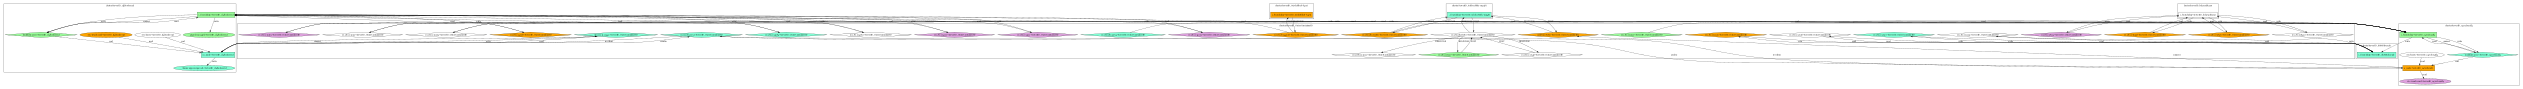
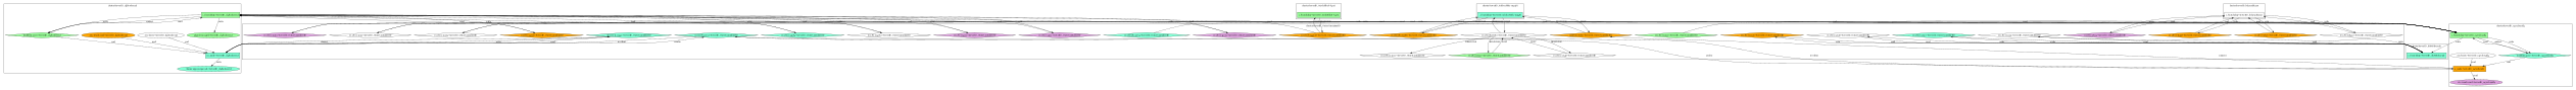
  digraph {
    fontname="Playfair Display"
    node [fillcolor=white fontname="Playfair Display" shape=diamond style=filled]
    edge [fontname="Playfair Display"]
    "1_fwatchdog#ServerID_1f4f60deee3d" [fillcolor=palegreen shape=box]
    "localhost:3000#ServerID_1f4f60deee3d" [fillcolor=palegreen]
    "10_node#ServerID_1f4f60deee3d" [fillcolor=aquamarine shape=box]
    "/etc/hosts#ServerID_1f4f60deee3d" [shape=ellipse]
    "/etc/resolv.conf#ServerID_1f4f60deee3d" [fillcolor=orange shape=ellipse]
    "/home/app/escape2.sh#ServerID_1f4f60deee3d" [fillcolor=aquamarine shape=ellipse]
    "pipe:[77303348]#ServerID_1f4f60deee3d" [fillcolor=palegreen shape=ellipse]
-   "1_fwatchdog#ServerID_667d78fb58-847xt" [fillcolor=orange shape=box]
+   "1_fwatchdog#ServerID_667d78fb58-847xt" [fillcolor=palegreen shape=box]
    "1_fwatchdog#ServerID_6dcbcc88d5-mp48t" [fillcolor=aquamarine shape=box]
    "10.1.80.183:44908#ServerID_OuterContainerID" [fillcolor=orange]
    "gateway:8080#ServerID_OuterContainerID" [fillcolor=orange]
    "10.1.80.183:60986#ServerID_OuterContainerID" [fillcolor=orange]
    "10.1.80.183:8080#ServerID_OuterContainerID"
    "10.152.183.10:53#ServerID_OuterContainerID" [fillcolor=aquamarine]
    "182.255.35.53:443#ServerID_OuterContainerID" [fillcolor=aquamarine]
    "10.1.80.1:34029#ServerID_OuterContainerID" [fillcolor=plum]
    "10.1.80.1:34028#ServerID_OuterContainerID" [fillcolor=orange]
    "10.1.80.1:39310#ServerID_OuterContainerID" [fillcolor=palegreen]
    "10.1.80.1:39311#ServerID_OuterContainerID"
    "10.1.80.1:32920#ServerID_OuterContainerID" [fillcolor=orange]
    "10.1.80.1:32918#ServerID_OuterContainerID"
    "10.1.80.1:58458#ServerID_OuterContainerID" [fillcolor=orange]
    "10.1.80.1:58459#ServerID_OuterContainerID"
    "10.1.80.183:32794#ServerID_OuterContainerID" [fillcolor=aquamarine]
    "10.1.80.1:34084#ServerID_OuterContainerID" [fillcolor=aquamarine]
    "10.1.80.1:34082#ServerID_OuterContainerID"
    "10.1.80.1:39365#ServerID_OuterContainerID" [fillcolor=plum]
    "10.1.80.1:39364#ServerID_OuterContainerID"
    "10.1.80.1:32972#ServerID_OuterContainerID" [fillcolor=aquamarine]
    "10.1.80.1:32974#ServerID_OuterContainerID"
    "10.1.80.1:58516#ServerID_OuterContainerID" [fillcolor=orange]
    "10.1.80.1:58514#ServerID_OuterContainerID" [fillcolor=plum]
    "10.1.80.1:34110#ServerID_OuterContainerID" [fillcolor=plum]
    "10.1.80.1:34112#ServerID_OuterContainerID" [fillcolor=plum]
    "10.1.80.1:21548#ServerID_OuterContainerID"
    n36 [label="10.9.88.125:31112#ServerID_OuterContainerID"]
    "10.1.80.1:16157#ServerID_OuterContainerID" [fillcolor=palegreen]
    "1_fwatchdog#ServerID_bd3e51d82a9e" [shape=box]
    "1_fwatchdog#ServerID_d68681b9e3dc" [fillcolor=aquamarine shape=box]
    "1_fwatchdog#ServerID_e47e2b15aff4" [fillcolor=palegreen shape=box]
    "localhost:3000#ServerID_e47e2b15aff4" [fillcolor=aquamarine]
    "/etc/hosts#ServerID_e47e2b15aff4" [shape=ellipse]
    "9_node#ServerID_e47e2b15aff4" [fillcolor=orange shape=box]
    "/etc/resolv.conf#ServerID_e47e2b15aff4" [fillcolor=plum shape=ellipse]
    subgraph cluster_1 {
      label=clusterServerID_1f4f60deee3d
      "1_fwatchdog#ServerID_1f4f60deee3d"
      "localhost:3000#ServerID_1f4f60deee3d"
      "10_node#ServerID_1f4f60deee3d"
      "/etc/hosts#ServerID_1f4f60deee3d"
      "/etc/resolv.conf#ServerID_1f4f60deee3d"
      "/home/app/escape2.sh#ServerID_1f4f60deee3d"
      "pipe:[77303348]#ServerID_1f4f60deee3d"
    }
    subgraph cluster_2 {
      label="clusterServerID_667d78fb58-847xt"
      "1_fwatchdog#ServerID_667d78fb58-847xt"
    }
    subgraph cluster_3 {
      label="clusterServerID_6dcbcc88d5-mp48t"
      "1_fwatchdog#ServerID_6dcbcc88d5-mp48t"
    }
    subgraph cluster_4 {
      label=clusterServerID_OuterContainerID
      "10.1.80.183:44908#ServerID_OuterContainerID"
      "gateway:8080#ServerID_OuterContainerID"
      "10.1.80.183:60986#ServerID_OuterContainerID"
      "10.1.80.183:8080#ServerID_OuterContainerID"
      "10.152.183.10:53#ServerID_OuterContainerID"
      "182.255.35.53:443#ServerID_OuterContainerID"
      "10.1.80.1:34029#ServerID_OuterContainerID"
      "10.1.80.1:34028#ServerID_OuterContainerID"
      "10.1.80.1:39310#ServerID_OuterContainerID"
      "10.1.80.1:39311#ServerID_OuterContainerID"
      "10.1.80.1:32920#ServerID_OuterContainerID"
      "10.1.80.1:32918#ServerID_OuterContainerID"
      "10.1.80.1:58458#ServerID_OuterContainerID"
      "10.1.80.1:58459#ServerID_OuterContainerID"
      "10.1.80.183:32794#ServerID_OuterContainerID"
      "10.1.80.1:34084#ServerID_OuterContainerID"
      "10.1.80.1:34082#ServerID_OuterContainerID"
      "10.1.80.1:39365#ServerID_OuterContainerID"
      "10.1.80.1:39364#ServerID_OuterContainerID"
      "10.1.80.1:32972#ServerID_OuterContainerID"
      "10.1.80.1:32974#ServerID_OuterContainerID"
      "10.1.80.1:58516#ServerID_OuterContainerID"
      "10.1.80.1:58514#ServerID_OuterContainerID"
      "10.1.80.1:34110#ServerID_OuterContainerID"
      "10.1.80.1:34112#ServerID_OuterContainerID"
      "10.1.80.1:21548#ServerID_OuterContainerID"
      n36
      "10.1.80.1:16157#ServerID_OuterContainerID"
    }
    subgraph cluster_5 {
      label=clusterServerID_bd3e51d82a9e
      "1_fwatchdog#ServerID_bd3e51d82a9e"
    }
    subgraph cluster_6 {
      label=clusterServerID_d68681b9e3dc
      "1_fwatchdog#ServerID_d68681b9e3dc"
    }
    subgraph cluster_7 {
      label=clusterServerID_e47e2b15aff4
      "1_fwatchdog#ServerID_e47e2b15aff4"
      "localhost:3000#ServerID_e47e2b15aff4"
      "/etc/hosts#ServerID_e47e2b15aff4"
      "9_node#ServerID_e47e2b15aff4"
      "/etc/resolv.conf#ServerID_e47e2b15aff4"
    }
    "1_fwatchdog#ServerID_1f4f60deee3d" -> "localhost:3000#ServerID_1f4f60deee3d" [label=write]
    "1_fwatchdog#ServerID_1f4f60deee3d" -> "localhost:3000#ServerID_1f4f60deee3d" [label=connect]
    "1_fwatchdog#ServerID_1f4f60deee3d" -> "pipe:[77303348]#ServerID_1f4f60deee3d" [label=write]
    "1_fwatchdog#ServerID_1f4f60deee3d" -> "10.1.80.1:34029#ServerID_OuterContainerID" [label=write]
    "1_fwatchdog#ServerID_1f4f60deee3d" -> "10.1.80.1:34028#ServerID_OuterContainerID" [label=write]
    "1_fwatchdog#ServerID_1f4f60deee3d" -> "10.1.80.1:34084#ServerID_OuterContainerID" [label=write]
    "1_fwatchdog#ServerID_1f4f60deee3d" -> "10.1.80.1:34082#ServerID_OuterContainerID" [label=write]
    "1_fwatchdog#ServerID_1f4f60deee3d" -> "10.1.80.1:34110#ServerID_OuterContainerID" [label=write]
    "1_fwatchdog#ServerID_1f4f60deee3d" -> "10.1.80.1:34112#ServerID_OuterContainerID" [label=write]
    "localhost:3000#ServerID_1f4f60deee3d" -> "1_fwatchdog#ServerID_1f4f60deee3d" [label=read]
    "localhost:3000#ServerID_1f4f60deee3d" -> "10_node#ServerID_1f4f60deee3d" [label=read]
    "10_node#ServerID_1f4f60deee3d" -> "/home/app/escape2.sh#ServerID_1f4f60deee3d" [label=write]
    "10_node#ServerID_1f4f60deee3d" -> "10.152.183.10:53#ServerID_OuterContainerID" [label=sendto]
    "10_node#ServerID_1f4f60deee3d" -> "182.255.35.53:443#ServerID_OuterContainerID" [label=connect]
    "10_node#ServerID_1f4f60deee3d" -> "182.255.35.53:443#ServerID_OuterContainerID" [label=write]
    "/etc/hosts#ServerID_1f4f60deee3d" -> "10_node#ServerID_1f4f60deee3d" [label=read]
    "/etc/resolv.conf#ServerID_1f4f60deee3d" -> "10_node#ServerID_1f4f60deee3d" [label=read]
    "1_fwatchdog#ServerID_667d78fb58-847xt" -> "10.1.80.183:44908#ServerID_OuterContainerID" [label=RESPONSE]
    "1_fwatchdog#ServerID_6dcbcc88d5-mp48t" -> "gateway:8080#ServerID_OuterContainerID" [label=POST]
    "1_fwatchdog#ServerID_6dcbcc88d5-mp48t" -> "10.1.80.183:60986#ServerID_OuterContainerID" [label=RESPONSE]
    "1_fwatchdog#ServerID_6dcbcc88d5-mp48t" -> "10.1.80.183:8080#ServerID_OuterContainerID" [label=POST]
    "10.1.80.183:44908#ServerID_OuterContainerID" -> "1_fwatchdog#ServerID_1f4f60deee3d" [label=read]
    "10.1.80.183:44908#ServerID_OuterContainerID" -> "1_fwatchdog#ServerID_667d78fb58-847xt" [label=POST]
    "gateway:8080#ServerID_OuterContainerID" -> "1_fwatchdog#ServerID_6dcbcc88d5-mp48t" [label=RESPONSE]
    "10.1.80.183:60986#ServerID_OuterContainerID" -> "1_fwatchdog#ServerID_6dcbcc88d5-mp48t" [label=POST]
    "10.1.80.183:60986#ServerID_OuterContainerID" -> "1_fwatchdog#ServerID_e47e2b15aff4" [label=read]
    "10.1.80.183:8080#ServerID_OuterContainerID" -> "1_fwatchdog#ServerID_6dcbcc88d5-mp48t" [label=RESPONSE]
    "10.1.80.183:8080#ServerID_OuterContainerID" -> "10.1.80.1:21548#ServerID_OuterContainerID" [label=RESPONSE]
    "10.1.80.183:8080#ServerID_OuterContainerID" -> n36 [label=RESPONSE]
    "10.1.80.183:8080#ServerID_OuterContainerID" -> "10.1.80.1:16157#ServerID_OuterContainerID" [label=RESPONSE]
    "10.152.183.10:53#ServerID_OuterContainerID" -> "10_node#ServerID_1f4f60deee3d" [label=recvfrom]
    "10.152.183.10:53#ServerID_OuterContainerID" -> "9_node#ServerID_e47e2b15aff4" [label=recvfrom]
    "182.255.35.53:443#ServerID_OuterContainerID" -> "10_node#ServerID_1f4f60deee3d" [label=read]
    "10.1.80.1:34029#ServerID_OuterContainerID" -> "1_fwatchdog#ServerID_1f4f60deee3d" [label=read]
    "10.1.80.1:34028#ServerID_OuterContainerID" -> "1_fwatchdog#ServerID_1f4f60deee3d" [label=read]
    "10.1.80.1:39310#ServerID_OuterContainerID" -> "1_fwatchdog#ServerID_e47e2b15aff4" [label=read]
    "10.1.80.1:39311#ServerID_OuterContainerID" -> "1_fwatchdog#ServerID_e47e2b15aff4" [label=read]
    "10.1.80.1:32920#ServerID_OuterContainerID" -> "1_fwatchdog#ServerID_d68681b9e3dc" [label=read]
    "10.1.80.1:32918#ServerID_OuterContainerID" -> "1_fwatchdog#ServerID_d68681b9e3dc" [label=read]
    "10.1.80.1:58458#ServerID_OuterContainerID" -> "1_fwatchdog#ServerID_bd3e51d82a9e" [label=read]
    "10.1.80.1:58459#ServerID_OuterContainerID" -> "1_fwatchdog#ServerID_bd3e51d82a9e" [label=read]
    "10.1.80.183:32794#ServerID_OuterContainerID" -> "1_fwatchdog#ServerID_e47e2b15aff4" [label=read]
    "10.1.80.1:34084#ServerID_OuterContainerID" -> "1_fwatchdog#ServerID_1f4f60deee3d" [label=read]
    "10.1.80.1:34082#ServerID_OuterContainerID" -> "1_fwatchdog#ServerID_1f4f60deee3d" [label=read]
    "10.1.80.1:39365#ServerID_OuterContainerID" -> "1_fwatchdog#ServerID_e47e2b15aff4" [label=read]
    "10.1.80.1:39364#ServerID_OuterContainerID" -> "1_fwatchdog#ServerID_e47e2b15aff4" [label=read]
    "10.1.80.1:32972#ServerID_OuterContainerID" -> "1_fwatchdog#ServerID_d68681b9e3dc" [label=read]
    "10.1.80.1:32974#ServerID_OuterContainerID" -> "1_fwatchdog#ServerID_d68681b9e3dc" [label=read]
    "10.1.80.1:58516#ServerID_OuterContainerID" -> "1_fwatchdog#ServerID_bd3e51d82a9e" [label=read]
    "10.1.80.1:58514#ServerID_OuterContainerID" -> "1_fwatchdog#ServerID_bd3e51d82a9e" [label=read]
    "10.1.80.1:34110#ServerID_OuterContainerID" -> "1_fwatchdog#ServerID_1f4f60deee3d" [label=read]
    "10.1.80.1:34112#ServerID_OuterContainerID" -> "1_fwatchdog#ServerID_1f4f60deee3d" [label=read]
    "10.1.80.1:21548#ServerID_OuterContainerID" -> "10.1.80.183:8080#ServerID_OuterContainerID" [label=POST]
    "10.1.80.1:16157#ServerID_OuterContainerID" -> "10.1.80.183:8080#ServerID_OuterContainerID" [label=POST]
    "1_fwatchdog#ServerID_bd3e51d82a9e" -> "10.1.80.1:58458#ServerID_OuterContainerID" [label=write]
    "1_fwatchdog#ServerID_bd3e51d82a9e" -> "10.1.80.1:58459#ServerID_OuterContainerID" [label=write]
    "1_fwatchdog#ServerID_bd3e51d82a9e" -> "10.1.80.1:58516#ServerID_OuterContainerID" [label=write]
    "1_fwatchdog#ServerID_bd3e51d82a9e" -> "10.1.80.1:58514#ServerID_OuterContainerID" [label=write]
    "1_fwatchdog#ServerID_d68681b9e3dc" -> "10.1.80.1:32920#ServerID_OuterContainerID" [label=write]
    "1_fwatchdog#ServerID_d68681b9e3dc" -> "10.1.80.1:32918#ServerID_OuterContainerID" [label=write]
    "1_fwatchdog#ServerID_d68681b9e3dc" -> "10.1.80.1:32972#ServerID_OuterContainerID" [label=write]
    "1_fwatchdog#ServerID_d68681b9e3dc" -> "10.1.80.1:32974#ServerID_OuterContainerID" [label=write]
    "1_fwatchdog#ServerID_e47e2b15aff4" -> "10.1.80.1:39311#ServerID_OuterContainerID" [label=write]
    "1_fwatchdog#ServerID_e47e2b15aff4" -> "10.1.80.1:39365#ServerID_OuterContainerID" [label=write]
    "1_fwatchdog#ServerID_e47e2b15aff4" -> "10.1.80.1:39364#ServerID_OuterContainerID" [label=write]
    "1_fwatchdog#ServerID_e47e2b15aff4" -> "1_fwatchdog#ServerID_d68681b9e3dc" [label=write]
    "1_fwatchdog#ServerID_e47e2b15aff4" -> "localhost:3000#ServerID_e47e2b15aff4" [label=connect]
    "1_fwatchdog#ServerID_e47e2b15aff4" -> "localhost:3000#ServerID_e47e2b15aff4" [label=write]
    "localhost:3000#ServerID_e47e2b15aff4" -> "1_fwatchdog#ServerID_e47e2b15aff4" [label=read]
    "localhost:3000#ServerID_e47e2b15aff4" -> "9_node#ServerID_e47e2b15aff4" [label=read]
    "/etc/hosts#ServerID_e47e2b15aff4" -> "9_node#ServerID_e47e2b15aff4" [label=read]
    "9_node#ServerID_e47e2b15aff4" -> "gateway:8080#ServerID_OuterContainerID" [label=connect]
    "9_node#ServerID_e47e2b15aff4" -> "10.152.183.10:53#ServerID_OuterContainerID" [label=sendto]
    "9_node#ServerID_e47e2b15aff4" -> "/etc/resolv.conf#ServerID_e47e2b15aff4" [label=read]
  }
